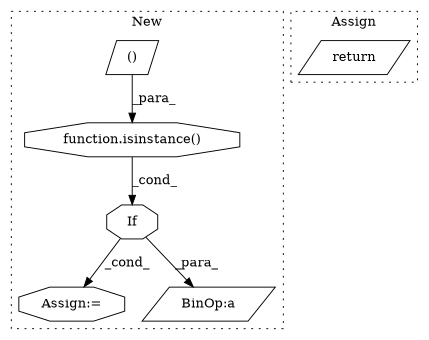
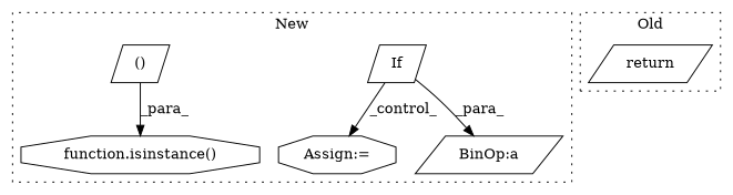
  digraph {
    node [l=3 shape=octagon]
    n1 [a=75 l="11,1" label="function.isinstance()" s="7338,7365"]
    n2 [a=68 label="Assign:=" s=7420]
-   n3 [a=96 l="3,14" label=If s="7331,7366"]
+   n3 [a=96 l="3,14" label=If s="7331,7366" shape=parallelogram]
    n4 [a=54 l=7 label="()" s=7357 shape=parallelogram]
    n5 [a=82 label="BinOp:a" s=7527 shape=parallelogram]
    n6 [a=93 l=7 label=return s=6827 shape=parallelogram]
    subgraph cluster_1 {
      label=New
      style=dotted
      n1
      n2
      n3
      n4
      n5
    }
    subgraph cluster_2 {
-     label=Assign
+     label=Old
      style=dotted
      n6
    }
-   n1 -> n3 [label=_cond_]
-   n3 -> n2 [label=_cond_]
+   n3 -> n2 [label=_control_]
    n3 -> n5 [label=_para_]
    n4 -> n1 [label=_para_]
  }
